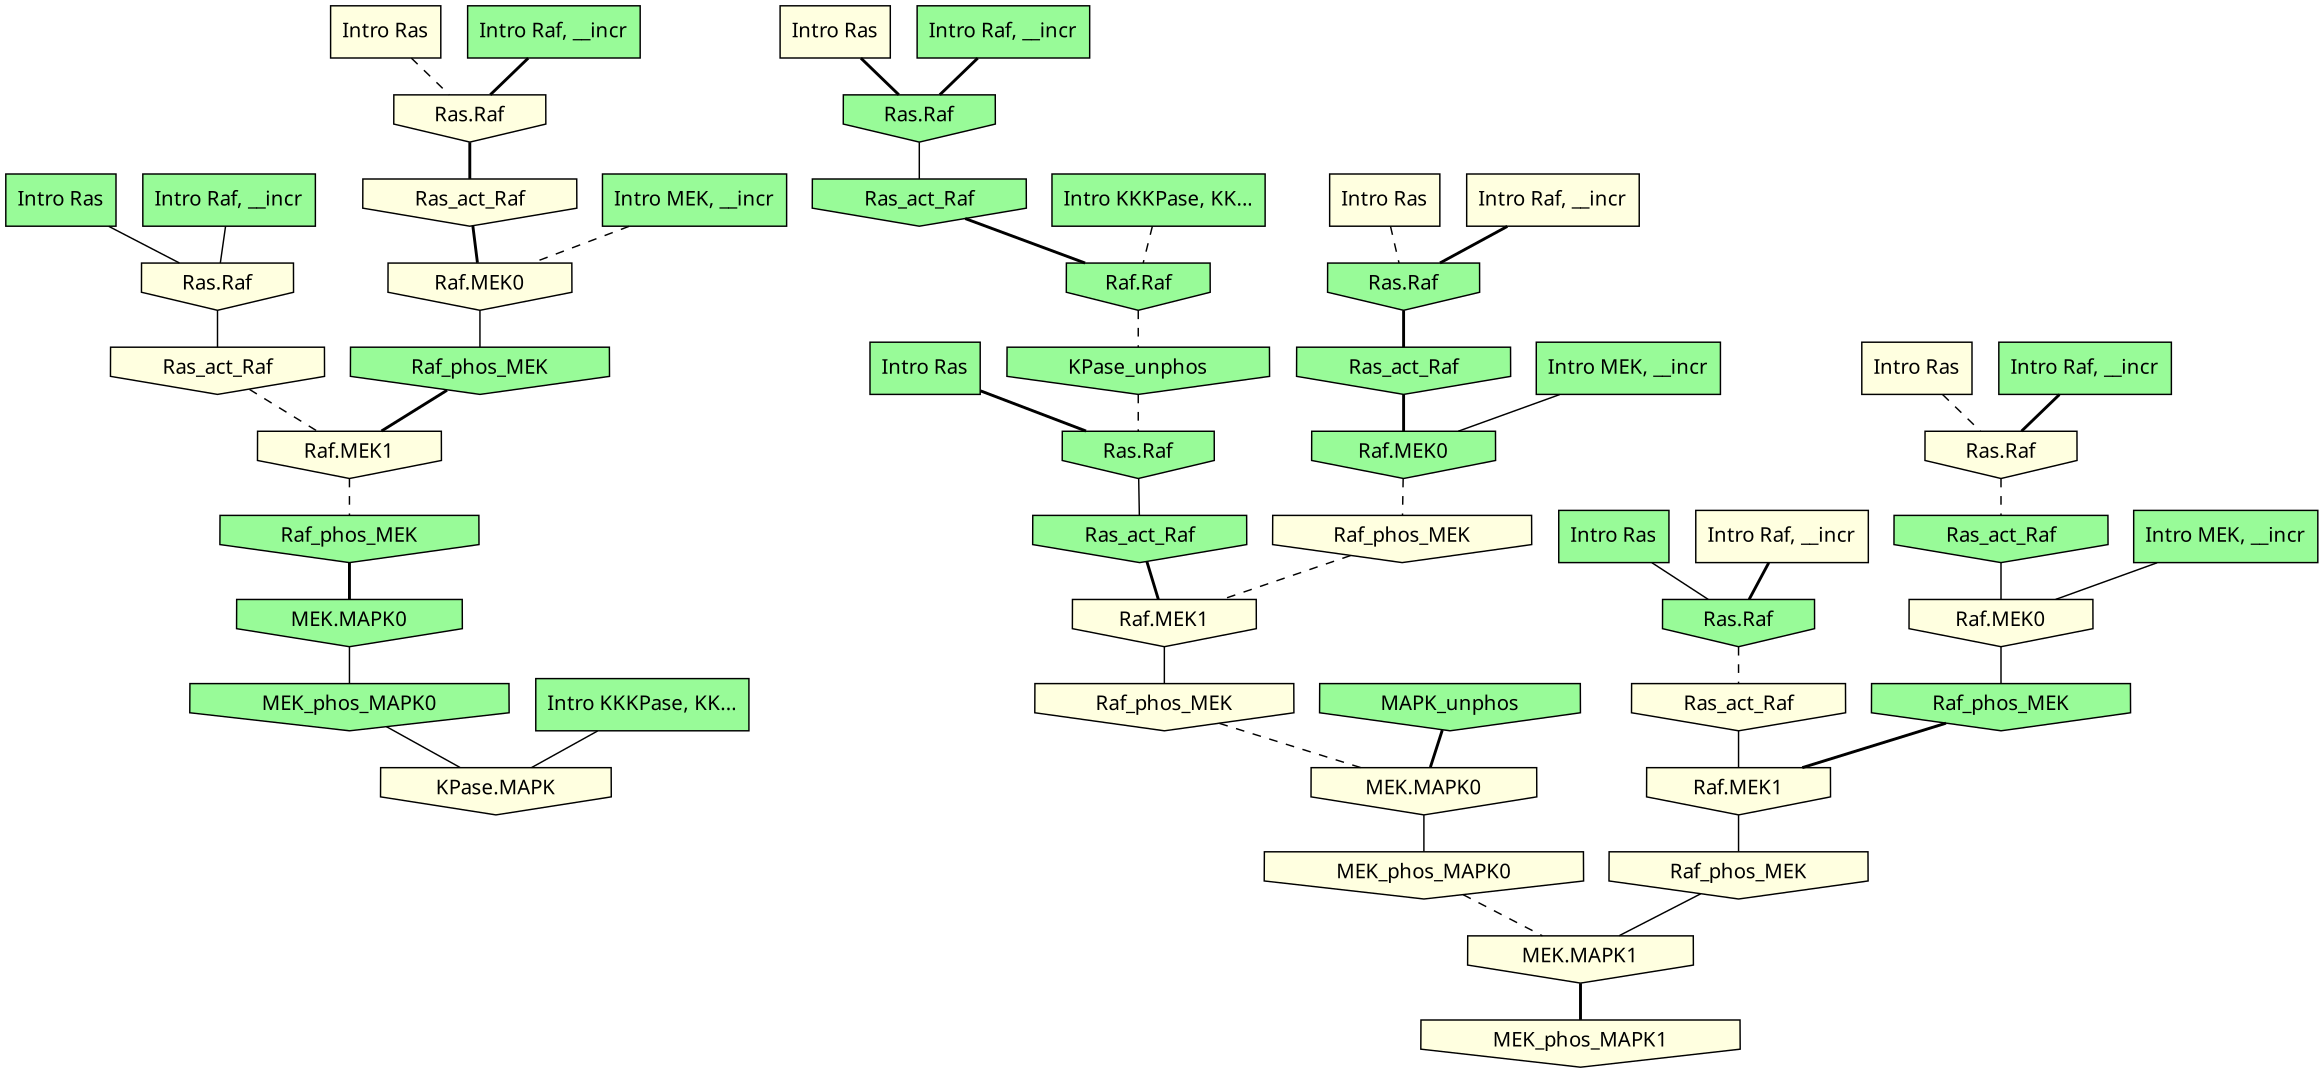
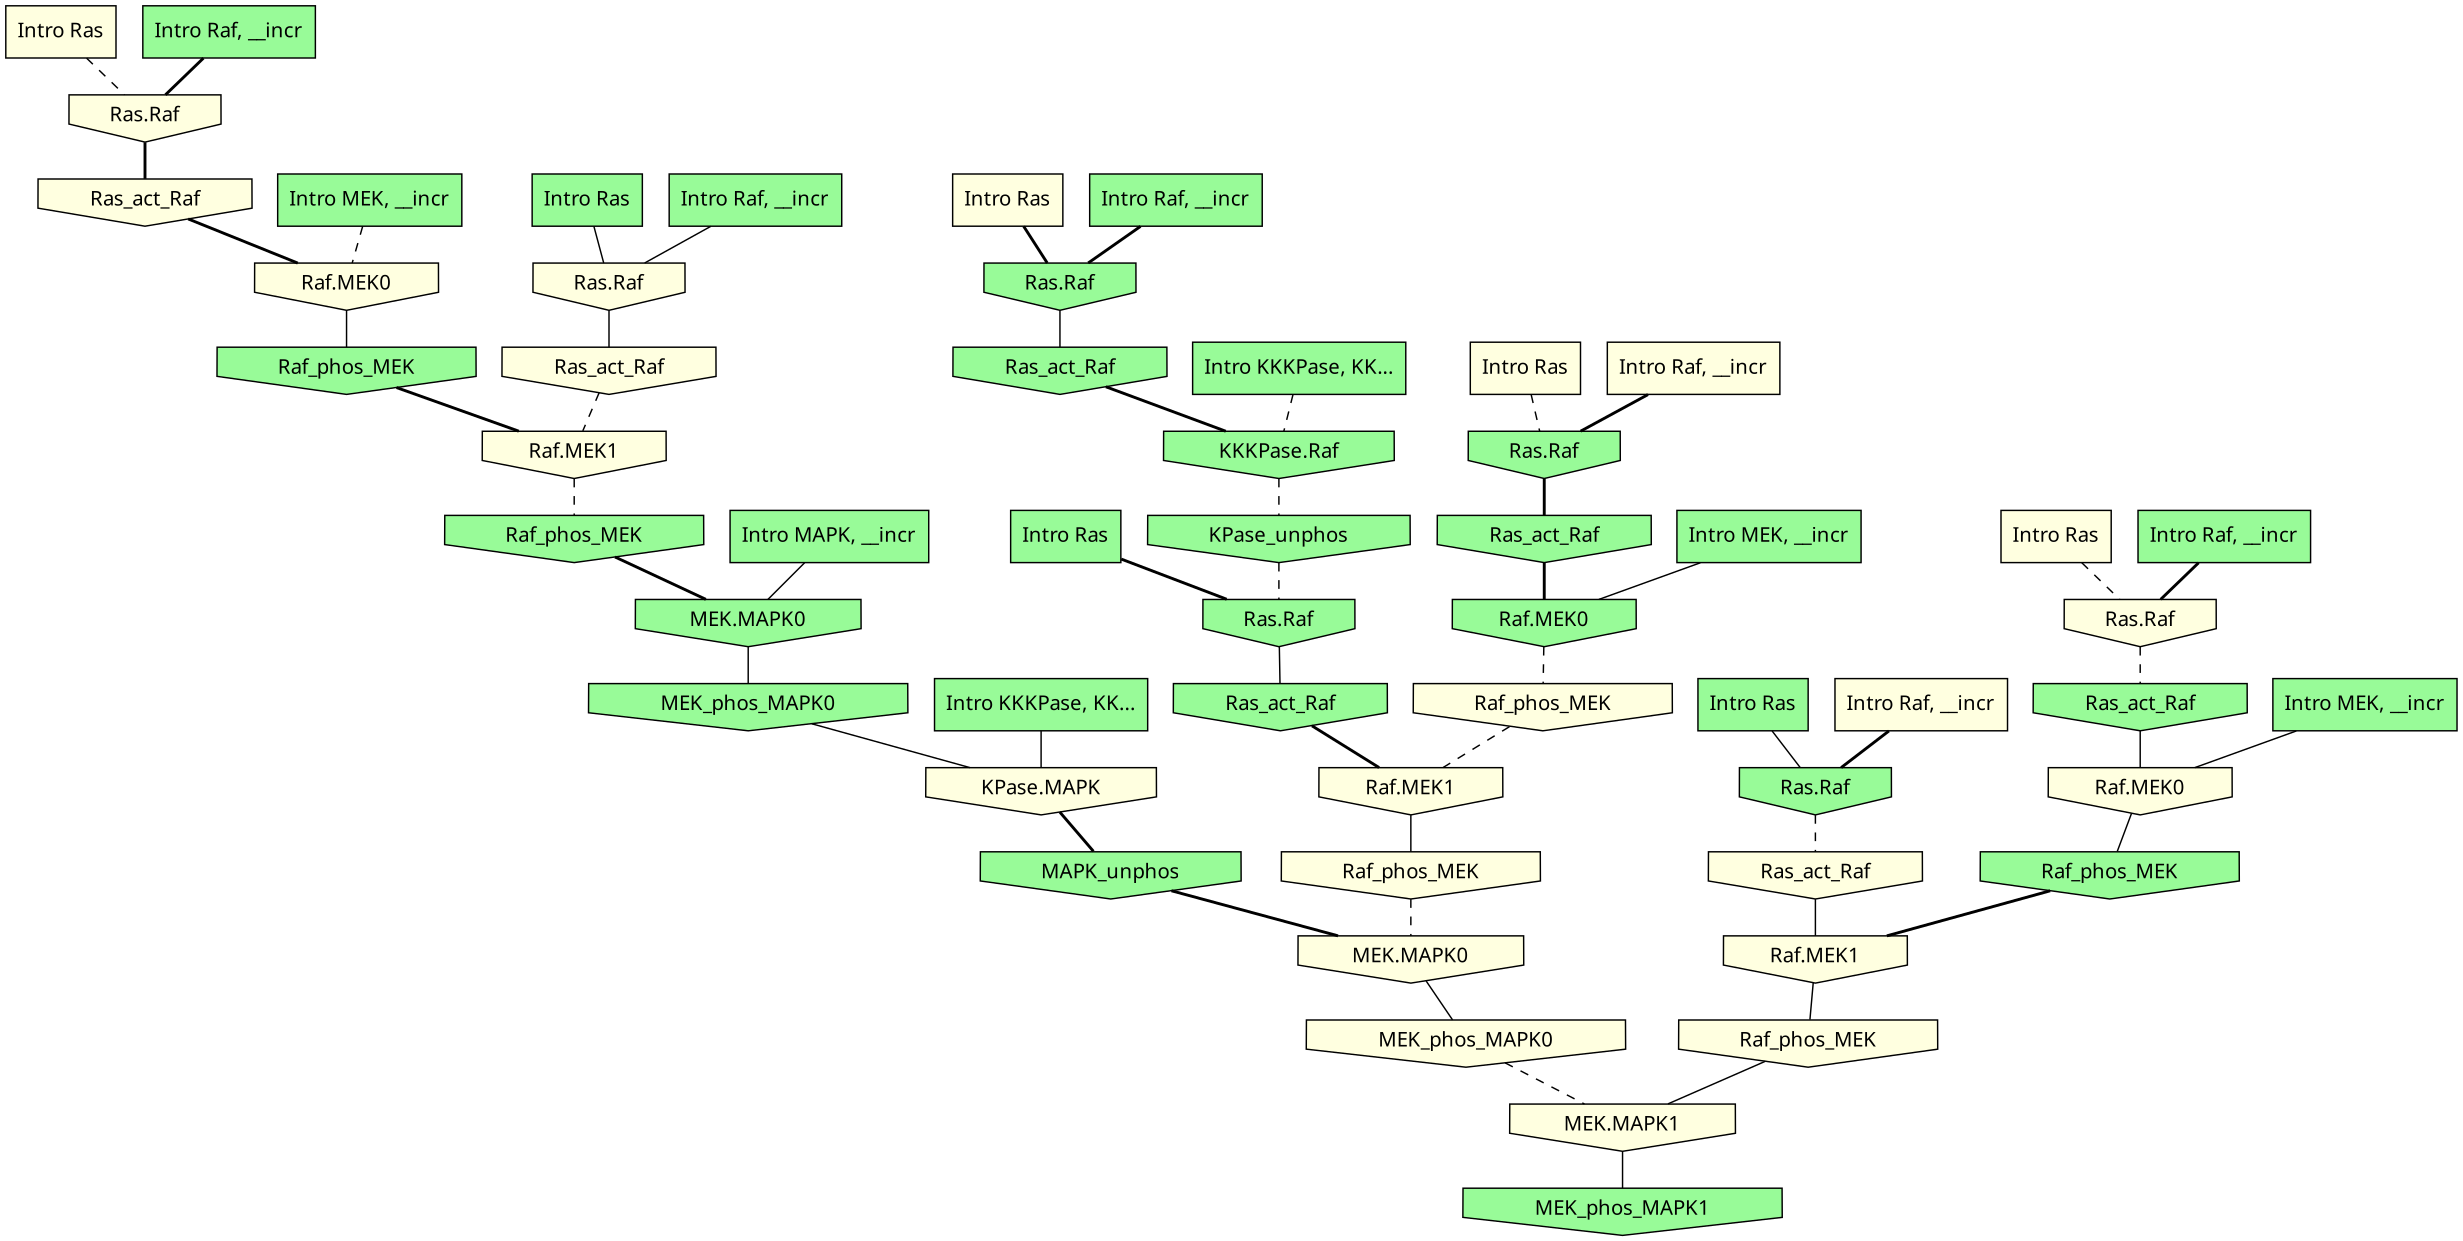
  digraph {
    rankdir=TB
    ranksep=0.30
    node [fillcolor=palegreen fontname="CMU Serif" shape=invhouse style=filled]
    edge [color="0.000 0.000 0.000" dir=none fontname="CMU Serif" style=solid]
    n1 [label="Intro Ras" shape=rectangle]
    n2 [fillcolor=lightyellow label="Ras.Raf"]
    n3 [fillcolor=lightyellow label=Ras_act_Raf]
    n4 [fillcolor=lightyellow label="Intro Ras" shape=rectangle]
    n5 [label="Ras.Raf"]
    n6 [label=Ras_act_Raf]
    n7 [label="Intro Ras" shape=rectangle]
    n8 [label="Ras.Raf"]
    n9 [label=Ras_act_Raf]
    n10 [fillcolor=lightyellow label="Intro Ras" shape=rectangle]
    n11 [label="Ras.Raf"]
    n12 [label=Ras_act_Raf]
    n13 [fillcolor=lightyellow label="Intro Ras" shape=rectangle]
    n14 [fillcolor=lightyellow label="Ras.Raf"]
    n15 [fillcolor=lightyellow label=Ras_act_Raf]
    n16 [label="Intro Ras" shape=rectangle]
    n17 [label="Ras.Raf"]
    n18 [fillcolor=lightyellow label=Ras_act_Raf]
    n19 [fillcolor=lightyellow label="Intro Ras" shape=rectangle]
    n20 [fillcolor=lightyellow label="Ras.Raf"]
    n21 [label=Ras_act_Raf]
    n22 [label="Intro Raf, __incr" shape=rectangle]
    n23 [fillcolor=lightyellow label="Intro Raf, __incr" shape=rectangle]
    n24 [label="Intro Raf, __incr" shape=rectangle]
    n25 [fillcolor=lightyellow label="Intro Raf, __incr" shape=rectangle]
    n26 [label="Intro Raf, __incr" shape=rectangle]
    n27 [label="Intro Raf, __incr" shape=rectangle]
    n28 [label="Intro MEK, __incr" shape=rectangle]
    n29 [fillcolor=lightyellow label="Raf.MEK0"]
    n30 [label=Raf_phos_MEK]
    n31 [label="Intro MEK, __incr" shape=rectangle]
    n32 [fillcolor=lightyellow label="Raf.MEK0"]
    n33 [label=Raf_phos_MEK]
    n34 [label="Intro MEK, __incr" shape=rectangle]
    n35 [label="Raf.MEK0"]
    n36 [fillcolor=lightyellow label=Raf_phos_MEK]
+   n37 [label="Intro MAPK, __incr" shape=rectangle]
    n38 [label="MEK.MAPK0"]
    n39 [label=MEK_phos_MAPK0]
    n40 [label="Intro KKKPase, KK..." shape=rectangle]
-   n41 [label="Raf.Raf"]
+   n41 [label="KKKPase.Raf"]
    n42 [label=KPase_unphos]
    n43 [label="Intro KKKPase, KK..." shape=rectangle]
    n44 [fillcolor=lightyellow label="KPase.MAPK"]
    n45 [label=MAPK_unphos]
    n46 [fillcolor=lightyellow label="Raf.MEK1"]
    n47 [label=Raf_phos_MEK]
    n48 [fillcolor=lightyellow label="MEK.MAPK0"]
    n49 [fillcolor=lightyellow label="Raf.MEK1"]
    n50 [fillcolor=lightyellow label=Raf_phos_MEK]
    n51 [fillcolor=lightyellow label="Raf.MEK1"]
    n52 [fillcolor=lightyellow label=Raf_phos_MEK]
    n53 [fillcolor=lightyellow label="MEK.MAPK1"]
-   n54 [fillcolor=lightyellow label=MEK_phos_MAPK1]
+   n54 [label=MEK_phos_MAPK1]
    n55 [fillcolor=lightyellow label=MEK_phos_MAPK0]
    n1 -> n2
    n2 -> n3
    n3 -> n46 [style=dashed]
    n4 -> n5 [style=dashed]
    n5 -> n6 [style=bold]
    n6 -> n35 [style=bold]
    n7 -> n8 [style=bold]
    n8 -> n9
    n9 -> n51 [style=bold]
    n10 -> n11 [style=bold]
    n11 -> n12
    n12 -> n41 [style=bold]
    n13 -> n14 [style=dashed]
    n14 -> n15 [style=bold]
    n15 -> n29 [style=bold]
    n16 -> n17
    n17 -> n18 [style=dashed]
    n18 -> n49
    n19 -> n20 [style=dashed]
    n20 -> n21 [style=dashed]
    n21 -> n32
    n22 -> n14 [style=bold]
    n23 -> n17 [style=bold]
    n24 -> n2
    n25 -> n5 [style=bold]
    n26 -> n20 [style=bold]
    n27 -> n11 [style=bold]
    n28 -> n29 [style=dashed]
    n29 -> n30
    n30 -> n46 [style=bold]
    n31 -> n32
    n32 -> n33
    n33 -> n49 [style=bold]
    n34 -> n35
    n35 -> n36 [style=dashed]
    n36 -> n51 [style=dashed]
+   n37 -> n38
    n38 -> n39
    n39 -> n44
    n40 -> n41 [style=dashed]
    n41 -> n42 [style=dashed]
    n42 -> n8 [style=dashed]
    n43 -> n44
+   n44 -> n45 [style=bold]
    n45 -> n48 [style=bold]
    n46 -> n47 [style=dashed]
    n47 -> n38 [style=bold]
    n48 -> n55
    n49 -> n50
    n50 -> n53
    n51 -> n52
    n52 -> n48 [style=dashed]
-   n53 -> n54 [style=bold]
+   n53 -> n54
    n55 -> n53 [style=dashed]
  }
